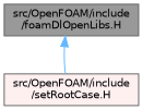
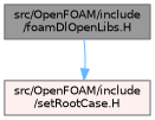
  digraph {
    node [color=gray40 fontname=Helvetica fontsize=10 shape=box style=filled]
    n1 [fillcolor=grey60 fontcolor=black height=0.2 label="src/OpenFOAM/include\l/foamDlOpenLibs.H" width=0.4]
    n2 [fillcolor="#FFF0F0" height=0.2 label="src/OpenFOAM/include\l/setRootCase.H" width=0.4]
-   n1 -> n2 [color=steelblue1 dir=back fontname=Helvetica fontsize=10 labelfontname=Helvetica labelfontsize=10 style=solid]
+   n2 -> n1 [color=steelblue1 dir=back fontname=Helvetica fontsize=10 labelfontname=Helvetica labelfontsize=10 style=solid]
  }
